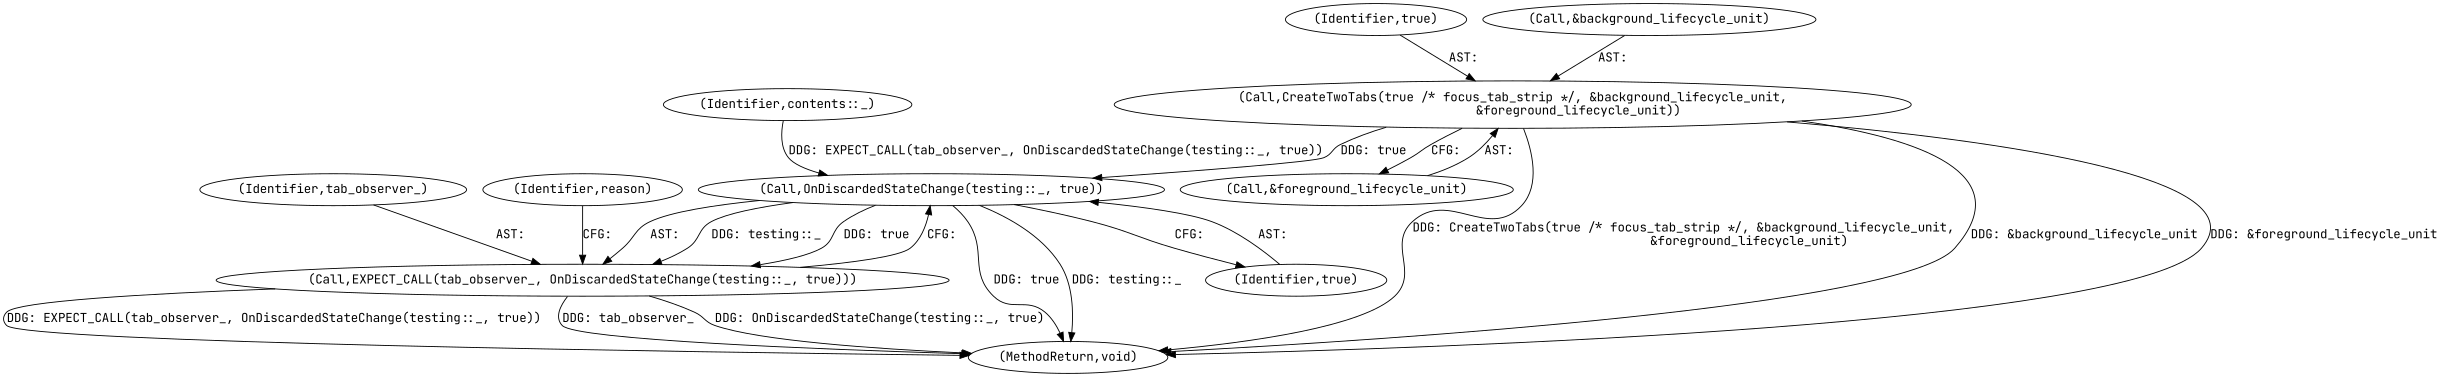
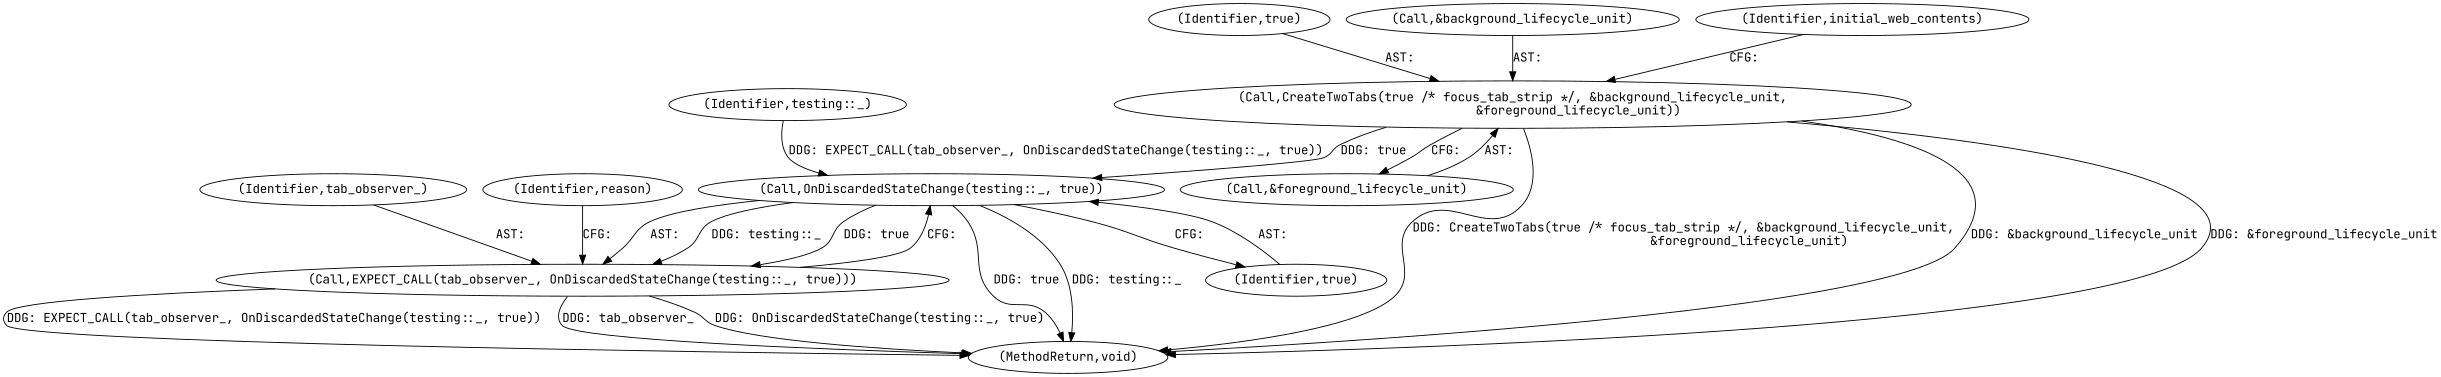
  digraph {
    fontname="JetBrains Mono"
    node [fontname="JetBrains Mono"]
    edge [fontname="JetBrains Mono"]
    n1 [label="(Call,CreateTwoTabs(true /* focus_tab_strip */, &background_lifecycle_unit,\n                  &foreground_lifecycle_unit))"]
    n2 [label="(Call,OnDiscardedStateChange(testing::_, true))"]
    n3 [label="(Call,&foreground_lifecycle_unit)"]
    n4 [label="(MethodReturn,void)"]
    n5 [label="(Call,EXPECT_CALL(tab_observer_, OnDiscardedStateChange(testing::_, true)))"]
    n6 [label="(Identifier,true)"]
    n7 [label="(Identifier,true)"]
-   n8 [label="(Identifier,contents::_)"]
+   n8 [label="(Identifier,testing::_)"]
    n9 [label="(Identifier,tab_observer_)"]
    n10 [label="(Call,&background_lifecycle_unit)"]
    n11 [label="(Identifier,reason)"]
+   n12 [label="(Identifier,initial_web_contents)"]
    n1 -> n2 [label="DDG: true"]
    n1 -> n3 [label="CFG: "]
    n1 -> n4 [label="DDG: CreateTwoTabs(true /* focus_tab_strip */, &background_lifecycle_unit,\n                  &foreground_lifecycle_unit)"]
    n1 -> n4 [label="DDG: &background_lifecycle_unit"]
    n1 -> n4 [label="DDG: &foreground_lifecycle_unit"]
    n2 -> n4 [label="DDG: true"]
    n2 -> n4 [label="DDG: testing::_"]
    n2 -> n5 [label="AST: "]
    n2 -> n5 [label="DDG: testing::_"]
    n2 -> n5 [label="DDG: true"]
    n2 -> n6 [label="CFG: "]
    n3 -> n1 [label="AST: "]
    n5 -> n2 [label="CFG: "]
    n5 -> n4 [label="DDG: EXPECT_CALL(tab_observer_, OnDiscardedStateChange(testing::_, true))"]
    n5 -> n4 [label="DDG: tab_observer_"]
    n5 -> n4 [label="DDG: OnDiscardedStateChange(testing::_, true)"]
    n6 -> n2 [label="AST: "]
    n7 -> n1 [label="AST: "]
    n8 -> n2 [label="DDG: EXPECT_CALL(tab_observer_, OnDiscardedStateChange(testing::_, true))"]
    n9 -> n5 [label="AST: "]
    n10 -> n1 [label="AST: "]
    n11 -> n5 [label="CFG: "]
+   n12 -> n1 [label="CFG: "]
  }
